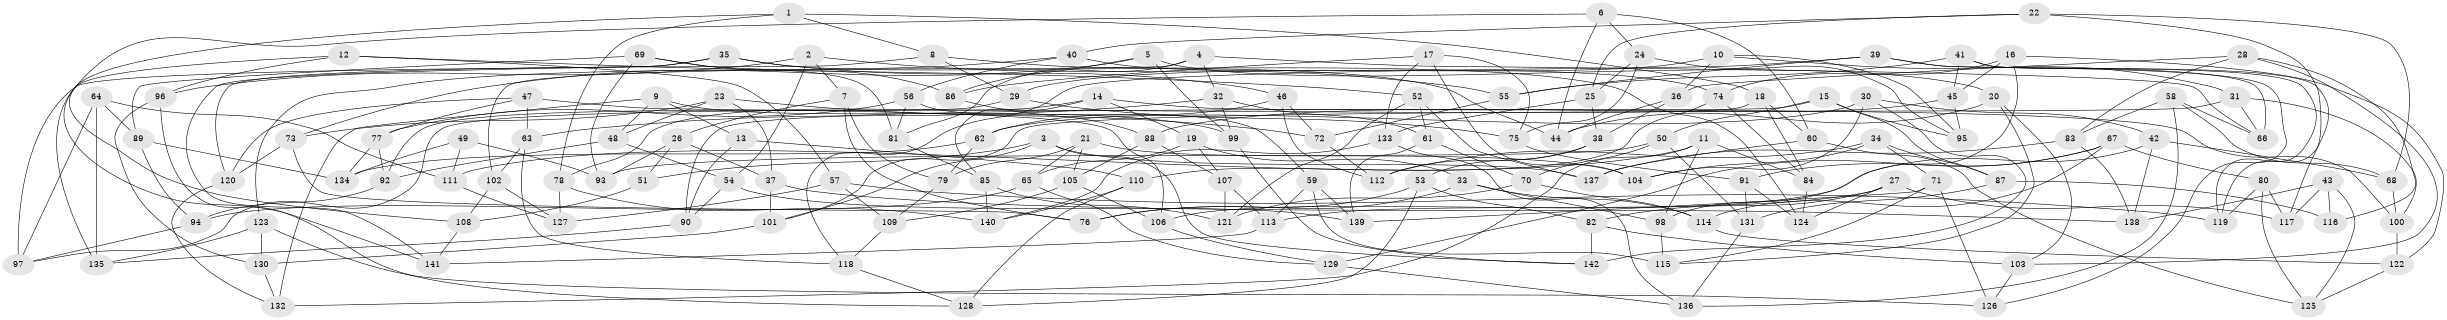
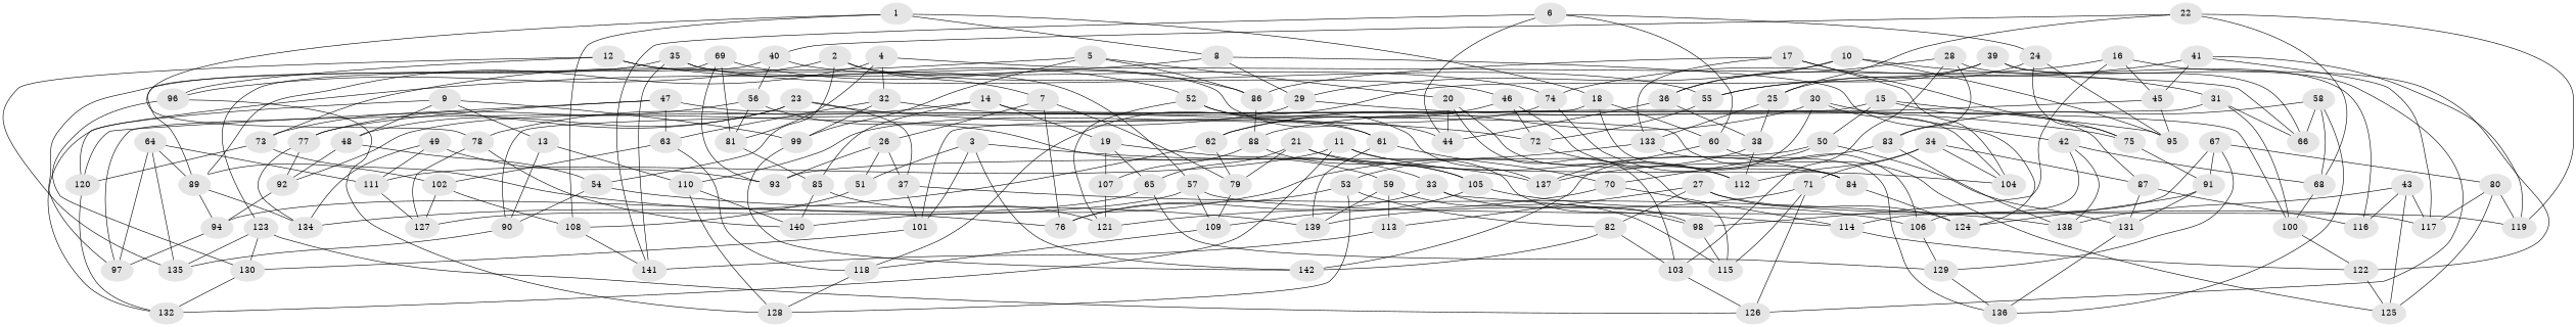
  graph {
    node [color=gray90 style=filled]
    1
    8
    18
    78
    108
    29
    120
    124
    60
    84
    97
    127
    140
    141
    2
    7
    54
    55
    96
    26
    76
    79
    90
    139
    72
    128
    130
    3
    51
    101
    137
    142
    4
    32
    66
    81
    102
    99
    61
    63
    85
    5
    20
    73
    86
    44
    103
    115
    88
    6
    24
    95
    75
    25
    125
    37
    93
    109
    92
    132
    9
    13
    48
    110
    10
    31
    36
    100
    38
    11
    98
    111
    12
    52
    57
    135
    121
    119
    14
    19
    33
    65
    107
    122
    15
    50
    87
    70
    131
    116
    16
    45
    74
    17
    104
    133
    91
    136
    114
    94
    129
    113
    126
    21
    105
    106
    22
    40
    68
    56
    123
    23
    138
    112
    53
    27
    82
    117
    28
    83
    30
    42
    62
    134
    118
    34
    71
    35
    46
    39
    77
    59
    41
    43
    47
    49
    58
    64
    89
    67
    80
    69
    1 -- 8
    1 -- 18
    1 -- 78
    1 -- 108
    8 -- 29
    8 -- 120
    8 -- 124
    18 -- 60
    18 -- 84
    18 -- 97
    78 -- 127
    78 -- 140
    108 -- 141
    29 -- 75
    29 -- 92
    120 -- 132
    60 -- 137
    60 -- 125
    84 -- 124
    2 -- 7
    2 -- 54
    2 -- 55
    2 -- 96
    7 -- 26
    7 -- 76
    7 -- 79
    54 -- 90
    54 -- 139
    55 -- 72
    96 -- 128
    96 -- 130
    26 -- 51
    26 -- 37
    26 -- 93
    79 -- 109
    90 -- 135
    72 -- 112
    130 -- 132
    3 -- 51
    3 -- 101
    3 -- 137
    3 -- 142
    51 -- 108
    101 -- 130
    4 -- 32
    4 -- 66
    4 -- 81
    4 -- 102
    32 -- 99
    32 -- 61
    32 -- 63
    81 -- 85
    102 -- 108
    102 -- 127
    99 -- 142
    61 -- 139
    61 -- 70
    63 -- 102
    63 -- 118
    85 -- 140
    85 -- 121
    5 -- 99
    5 -- 20
    5 -- 73
    5 -- 86
    20 -- 44
    20 -- 103
    20 -- 115
    73 -- 120
    73 -- 76
    86 -- 88
    103 -- 126
    88 -- 107
    88 -- 105
    6 -- 60
    6 -- 141
    6 -- 44
    6 -- 24
    24 -- 95
    24 -- 75
    24 -- 25
    75 -- 91
    25 -- 38
    25 -- 133
    37 -- 101
    37 -- 138
    109 -- 118
    92 -- 94
    9 -- 99
    9 -- 132
    9 -- 13
    9 -- 48
    13 -- 90
    13 -- 110
    48 -- 54
    48 -- 92
    110 -- 140
    110 -- 128
    10 -- 29
    10 -- 95
    10 -- 31
    10 -- 36
    31 -- 101
    31 -- 66
    31 -- 100
    36 -- 44
    36 -- 38
    100 -- 122
    38 -- 112
    38 -- 53
    11 -- 84
    11 -- 132
    11 -- 98
    11 -- 111
    98 -- 115
    111 -- 127
    12 -- 96
    12 -- 52
    12 -- 57
    12 -- 135
    52 -- 137
    52 -- 61
    52 -- 121
    57 -- 127
    57 -- 109
    57 -- 119
    14 -- 78
    14 -- 85
    14 -- 100
    14 -- 19
    19 -- 33
    19 -- 65
    19 -- 107
    33 -- 76
    33 -- 98
    33 -- 114
    65 -- 94
    65 -- 129
    107 -- 121
-   107 -- 113
    122 -- 125
    15 -- 90
    15 -- 95
    15 -- 50
    15 -- 87
    50 -- 93
    50 -- 70
    50 -- 131
    87 -- 131
    87 -- 116
    70 -- 121
    70 -- 114
    131 -- 136
    16 -- 98
    16 -- 122
    16 -- 45
    16 -- 74
    45 -- 88
    45 -- 95
    74 -- 84
    74 -- 110
    17 -- 86
    17 -- 75
    17 -- 104
    17 -- 133
    133 -- 140
    133 -- 136
    91 -- 124
    91 -- 131
    114 -- 122
    94 -- 97
    129 -- 136
    113 -- 141
    21 -- 79
    21 -- 65
    21 -- 104
    21 -- 105
    105 -- 109
    105 -- 106
    106 -- 129
    22 -- 25
    22 -- 119
    22 -- 40
    22 -- 68
    40 -- 74
    40 -- 56
    40 -- 123
    68 -- 100
    56 -- 81
    56 -- 77
    56 -- 59
    123 -- 130
    123 -- 135
    123 -- 126
    23 -- 72
    23 -- 73
    23 -- 37
    23 -- 48
    53 -- 76
    53 -- 128
    53 -- 82
    27 -- 124
    27 -- 113
    27 -- 82
    27 -- 117
    82 -- 142
    82 -- 103
    28 -- 103
    28 -- 36
    28 -- 116
    28 -- 83
    83 -- 137
    83 -- 138
    30 -- 142
    30 -- 104
    30 -- 42
    30 -- 62
    42 -- 106
    42 -- 68
    42 -- 138
    62 -- 79
    62 -- 134
    118 -- 128
    34 -- 87
    34 -- 104
    34 -- 112
    34 -- 71
    71 -- 139
    71 -- 115
    71 -- 126
    35 -- 97
    35 -- 141
    35 -- 44
    35 -- 46
    46 -- 72
    46 -- 112
    46 -- 62
    39 -- 55
    39 -- 66
    39 -- 126
    39 -- 118
    77 -- 92
    77 -- 134
    59 -- 139
    59 -- 115
    59 -- 113
    41 -- 55
    41 -- 119
    41 -- 45
    41 -- 117
    43 -- 125
    43 -- 116
    43 -- 138
    43 -- 117
    47 -- 120
    47 -- 63
    47 -- 106
    47 -- 77
    49 -- 93
    49 -- 111
    49 -- 134
    58 -- 66
    58 -- 136
    58 -- 68
    58 -- 83
    64 -- 97
    64 -- 111
    64 -- 135
    64 -- 89
    89 -- 94
    89 -- 134
    67 -- 91
    67 -- 114
    67 -- 129
    67 -- 80
    80 -- 125
    80 -- 119
    80 -- 117
    69 -- 81
    69 -- 86
    69 -- 93
    69 -- 89
  }
